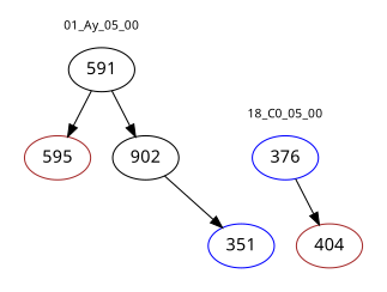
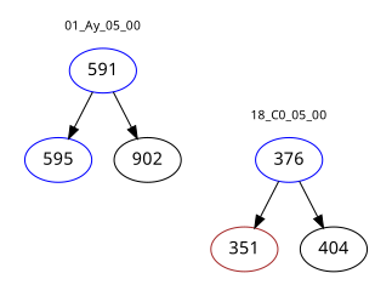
  digraph {
    fontname="Noto Sans"
    node [color=black fontname="Noto Sans"]
    edge [color=black fontname="Noto Sans"]
-   n1 [label=591]
-   n2 [color=brown label=595]
+   n1 [color=blue label=591]
+   n2 [color=blue label=595]
    n3 [label=902]
    n4 [color=blue label=376]
-   n5 [color=brown label=404]
-   n6 [color=blue label=351]
+   n5 [label=404]
+   n6 [color=brown label=351]
    subgraph cluster_1 {
      color=white
      fontsize=10
      label="01_Ay_05_00"
      n1
      n2
      n3
    }
    subgraph cluster_2 {
      color=white
      fontsize=10
      label="18_C0_05_00"
      n4
      n5
      n6
    }
    n1 -> n2
    n1 -> n3
    n4 -> n5
-   n3 -> n6
+   n4 -> n6
  }
